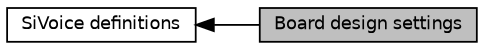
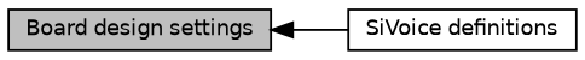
  digraph {
    rankdir=LR
    node [color=black fontname=Helvetica fontsize=10 shape=record style=filled]
    n1 [fillcolor=white height=0.2 label="SiVoice definitions" width=0.4]
    n2 [fillcolor=grey75 fontcolor=black height=0.2 label="Board design settings" width=0.4]
-   n1 -> n2 [dir=back fontname=Helvetica fontsize=10 labelfontname=Helvetica labelfontsize=10 shape=plaintext style=solid]
+   n2 -> n1 [dir=back fontname=Helvetica fontsize=10 labelfontname=Helvetica labelfontsize=10 shape=plaintext style=solid]
  }
